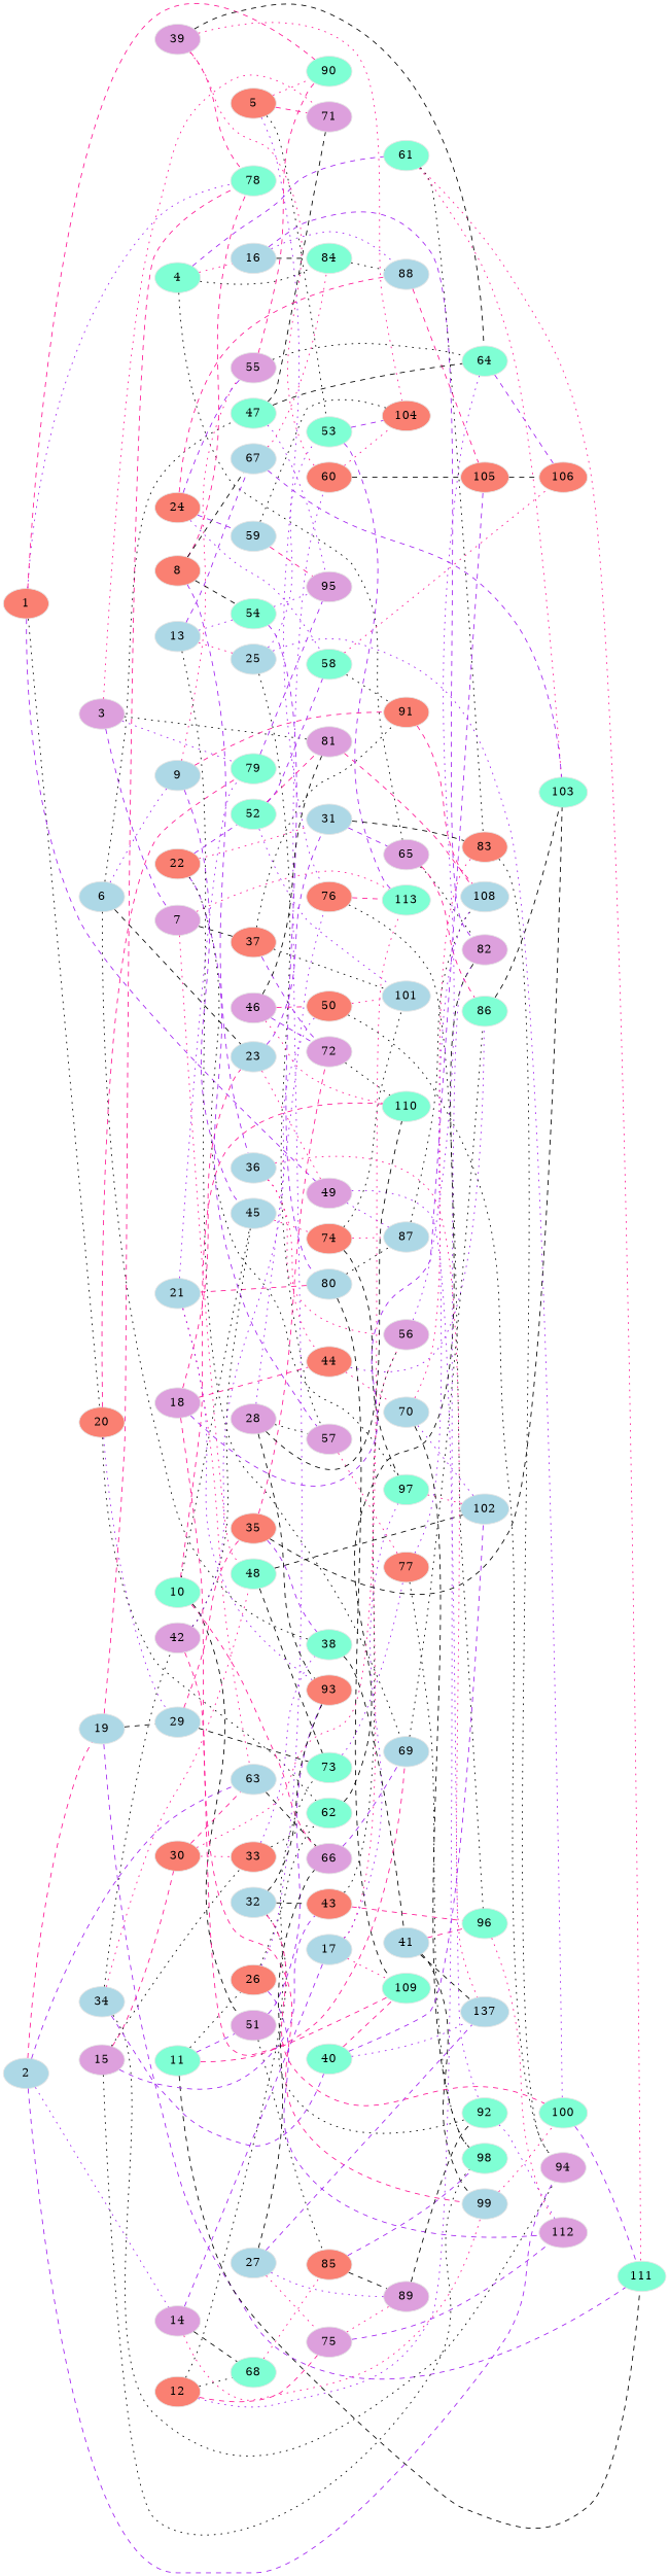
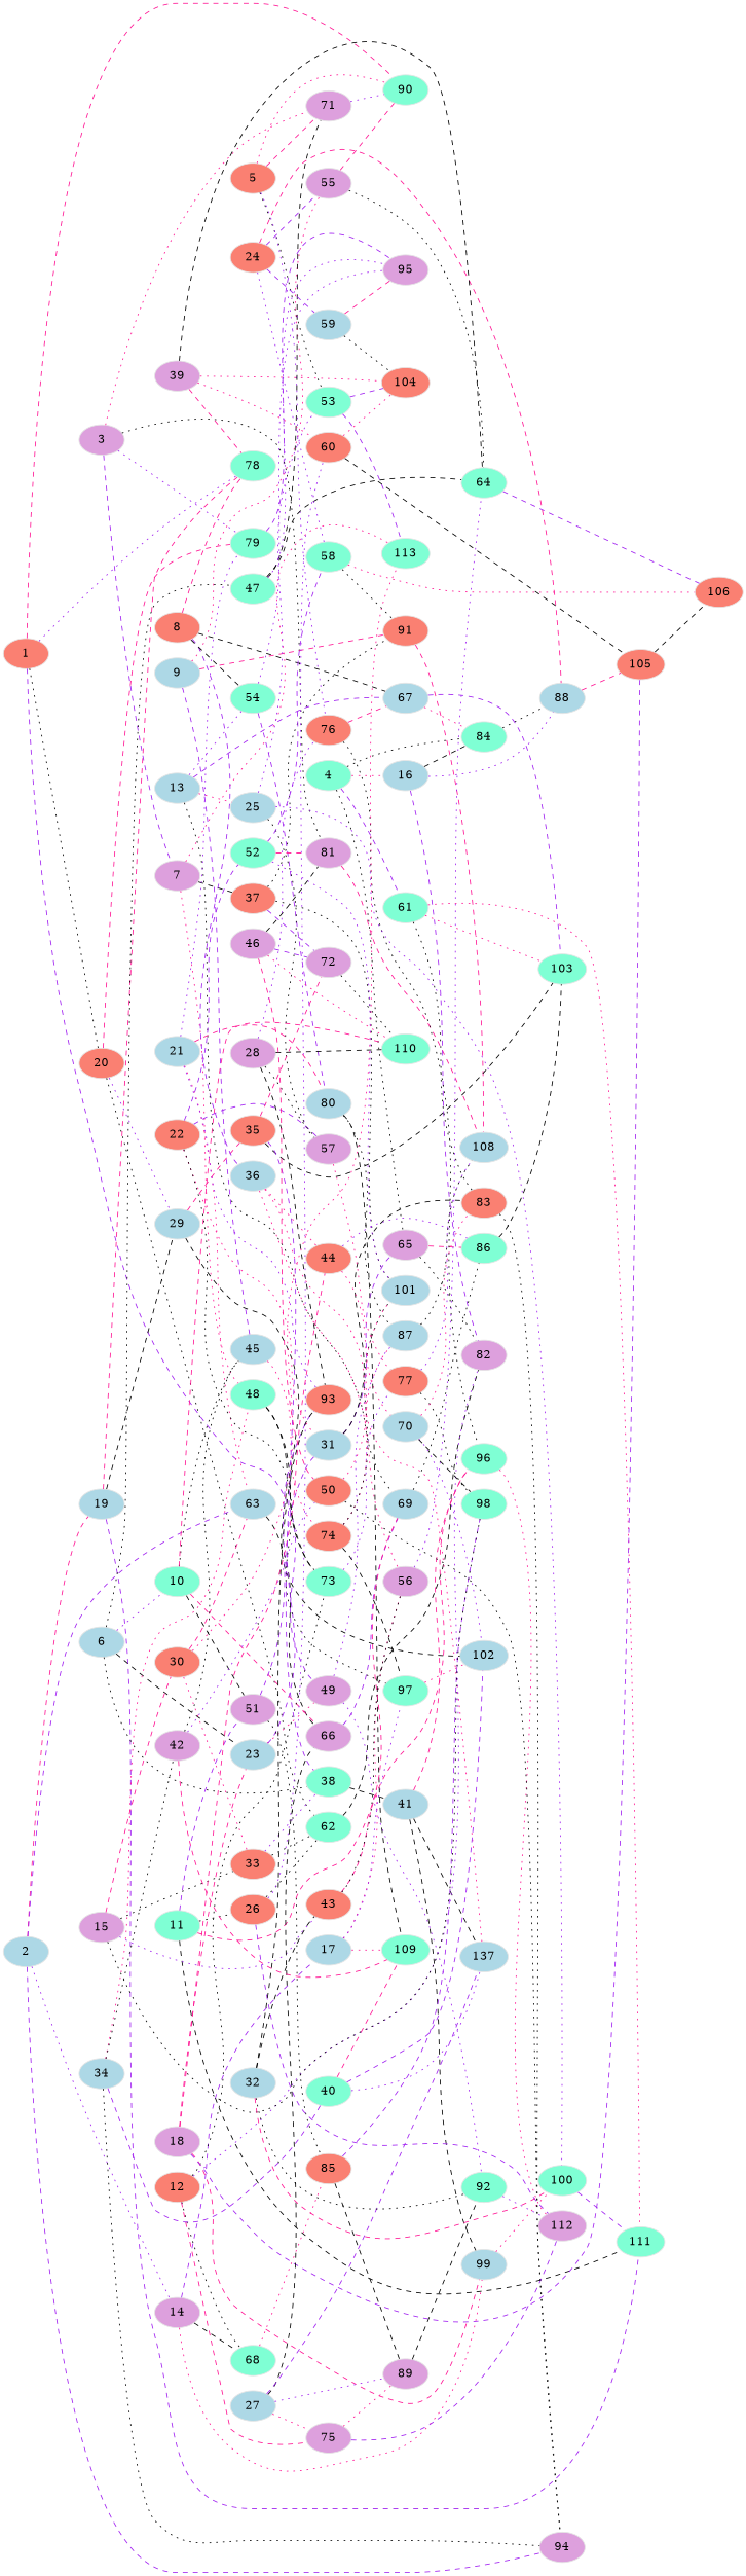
  graph {
    rankdir=LR
    node [color=gray90 fillcolor=aquamarine style=filled]
    edge [color=black style=dotted]
    1 [fillcolor=salmon]
    20 [fillcolor=salmon]
    49 [fillcolor=plum]
    78
    90
    79
    29 [fillcolor=lightblue]
    62
    92
    87 [fillcolor=lightblue]
    2 [fillcolor=lightblue]
    14 [fillcolor=plum]
    19 [fillcolor=lightblue]
    63 [fillcolor=lightblue]
    94 [fillcolor=plum]
    68
    17 [fillcolor=lightblue]
    99 [fillcolor=lightblue]
    111
    66 [fillcolor=plum]
    3 [fillcolor=plum]
    7 [fillcolor=plum]
    71 [fillcolor=plum]
    81 [fillcolor=plum]
    37 [fillcolor=salmon]
    48
    113
    95 [fillcolor=plum]
    108 [fillcolor=lightblue]
    16 [fillcolor=lightblue]
    4
    61
    65 [fillcolor=plum]
    84
    82 [fillcolor=plum]
    88 [fillcolor=lightblue]
    83 [fillcolor=salmon]
    103
    86
    5 [fillcolor=salmon]
    53
    76 [fillcolor=salmon]
    104 [fillcolor=salmon]
    96
    6 [fillcolor=lightblue]
    9 [fillcolor=lightblue]
    23 [fillcolor=lightblue]
    38
    47
    45 [fillcolor=lightblue]
    55 [fillcolor=plum]
    91 [fillcolor=salmon]
    31 [fillcolor=lightblue]
    41 [fillcolor=lightblue]
    64
    72 [fillcolor=plum]
    101 [fillcolor=lightblue]
    73
    102 [fillcolor=lightblue]
    8 [fillcolor=salmon]
    36 [fillcolor=lightblue]
    54
    67 [fillcolor=lightblue]
    56 [fillcolor=plum]
    44 [fillcolor=salmon]
    n66 [fillcolor=lightblue label=137]
    80 [fillcolor=lightblue]
    74 [fillcolor=salmon]
    10
    51 [fillcolor=plum]
    110
    93 [fillcolor=salmon]
    85 [fillcolor=salmon]
    69 [fillcolor=lightblue]
    11
    26 [fillcolor=salmon]
    60 [fillcolor=salmon]
    112 [fillcolor=plum]
    12 [fillcolor=salmon]
    75 [fillcolor=plum]
    77 [fillcolor=salmon]
    89 [fillcolor=plum]
    13 [fillcolor=lightblue]
    25 [fillcolor=lightblue]
    57 [fillcolor=plum]
    100
    97
    109
    15 [fillcolor=plum]
    30 [fillcolor=salmon]
    33 [fillcolor=salmon]
    43 [fillcolor=salmon]
    98
    105 [fillcolor=salmon]
    18 [fillcolor=plum]
    70 [fillcolor=lightblue]
    106 [fillcolor=salmon]
    35 [fillcolor=salmon]
    21 [fillcolor=lightblue]
    22 [fillcolor=salmon]
    52
    58
    24 [fillcolor=salmon]
    59 [fillcolor=lightblue]
    27 [fillcolor=lightblue]
    28 [fillcolor=plum]
    32 [fillcolor=lightblue]
    34 [fillcolor=lightblue]
    40
    42 [fillcolor=plum]
    50 [fillcolor=salmon]
    39 [fillcolor=plum]
    46 [fillcolor=plum]
    1 -- 20
    1 -- 49 [color=purple style=dashed]
    1 -- 78 [color=purple]
    1 -- 90 [color=deeppink style=dashed]
    20 -- 79 [color=deeppink style=dashed]
    20 -- 29 [color=purple]
    20 -- 62
    49 -- 92 [color=purple]
    49 -- 87 [color=purple]
    79 -- 95 [color=purple style=dashed]
    29 -- 73 [style=dashed]
    29 -- 35 [color=deeppink style=dashed]
    62 -- 82 [style=dashed]
    92 -- 112 [color=purple]
    87 -- 108
    2 -- 14 [color=purple]
    2 -- 19 [color=deeppink style=dashed]
    2 -- 63 [color=purple style=dashed]
    2 -- 94 [color=purple style=dashed]
    14 -- 68 [style=dashed]
    14 -- 17 [color=purple style=dashed]
    14 -- 99 [color=deeppink]
    19 -- 78 [color=deeppink style=dashed]
    19 -- 29 [style=dashed]
    19 -- 111 [color=purple style=dashed]
    63 -- 66 [style=dashed]
    68 -- 85 [color=deeppink]
    17 -- 56 [color=deeppink]
    17 -- 97 [color=purple]
    17 -- 109 [color=deeppink]
    99 -- 100 [color=deeppink]
    66 -- 69 [color=purple style=dashed]
    3 -- 79 [color=purple]
    3 -- 7 [color=purple style=dashed]
    3 -- 71 [color=deeppink]
    3 -- 81
    7 -- 37 [style=dashed]
    7 -- 48 [color=deeppink]
    7 -- 113 [color=deeppink]
+   71 -- 90 [color=purple]
    81 -- 108 [color=deeppink style=dashed]
    37 -- 91
    37 -- 72 [color=purple style=dashed]
    37 -- 101
    48 -- 73 [style=dashed]
    48 -- 102 [style=dashed]
    16 -- 84 [style=dashed]
    16 -- 82 [color=purple style=dashed]
    16 -- 88 [color=purple]
    4 -- 16 [color=deeppink]
    4 -- 61 [color=purple style=dashed]
    4 -- 65
    4 -- 84
    61 -- 111 [color=deeppink]
    61 -- 83
    61 -- 103 [color=deeppink]
    65 -- 82
    65 -- 86 [color=deeppink style=dashed]
    84 -- 88
    88 -- 105 [color=deeppink style=dashed]
    83 -- 94
    86 -- 103 [style=dashed]
    5 -- 90 [color=deeppink]
    5 -- 71 [color=deeppink style=dashed]
    5 -- 53
    5 -- 76 [color=purple]
    53 -- 113 [color=purple style=dashed]
    53 -- 104 [color=purple style=dashed]
-   76 -- 113 [color=deeppink style=dashed]
+   76 -- 67 [color=deeppink style=dashed]
    76 -- 96
    96 -- 112 [color=deeppink]
-   6 -- 9 [color=purple]
+   6 -- 10 [color=purple]
    6 -- 23 [style=dashed]
    6 -- 38
    6 -- 47
    9 -- 45 [color=purple style=dashed]
    9 -- 55 [color=deeppink]
    9 -- 91 [color=deeppink style=dashed]
    23 -- 49 [color=deeppink]
    23 -- 31 [color=purple style=dashed]
    38 -- 41 [style=dashed]
    47 -- 71 [style=dashed]
    47 -- 95 [color=purple]
    47 -- 64 [style=dashed]
    45 -- 74 [color=deeppink]
    55 -- 90 [color=deeppink style=dashed]
    55 -- 64
    91 -- 108 [color=deeppink style=dashed]
    31 -- 65 [color=purple style=dashed]
    31 -- 83 [style=dashed]
    41 -- 99 [style=dashed]
    41 -- 96 [color=deeppink style=dashed]
    41 -- n66 [style=dashed]
    64 -- 106 [color=purple style=dashed]
    72 -- 110
    73 -- 77 [color=purple]
    8 -- 78 [color=deeppink style=dashed]
    8 -- 36 [color=purple style=dashed]
    8 -- 54 [style=dashed]
    8 -- 67 [style=dashed]
    36 -- 56 [color=deeppink]
    36 -- 44 [color=deeppink]
    36 -- n66 [color=deeppink]
    54 -- 95 [color=purple]
    54 -- 80 [color=purple style=dashed]
    67 -- 84 [color=deeppink]
    67 -- 103 [color=purple style=dashed]
    56 -- 64 [color=purple]
    44 -- 86 [color=purple]
    44 -- 70 [color=deeppink]
    80 -- 87
    80 -- 109 [style=dashed]
    74 -- 87 [color=deeppink]
    74 -- 101
    74 -- 97 [style=dashed]
    10 -- 66 [color=deeppink style=dashed]
    10 -- 45
    10 -- 51 [style=dashed]
    10 -- 110 [color=deeppink style=dashed]
    51 -- 93 [color=purple style=dashed]
    51 -- 85
    85 -- 89 [style=dashed]
    85 -- 98 [color=purple style=dashed]
    69 -- 86
    11 -- 111 [style=dashed]
    11 -- 51 [color=purple style=dashed]
    11 -- 69 [color=deeppink style=dashed]
    11 -- 26
    26 -- 62
    26 -- 60 [color=purple]
    26 -- 112 [color=purple style=dashed]
    60 -- 104 [color=deeppink]
    60 -- 105 [style=dashed]
    12 -- 68
    12 -- 82 [color=purple]
    12 -- 73
    12 -- 75 [color=deeppink style=dashed]
    75 -- 112 [color=purple style=dashed]
    75 -- 89 [color=deeppink]
    77 -- 108 [color=purple]
    77 -- 98
    89 -- 92 [style=dashed]
    13 -- 54 [color=purple]
    13 -- 67 [color=purple style=dashed]
    13 -- 69
    13 -- 25 [color=deeppink]
    25 -- 53 [color=purple]
    25 -- 57
    25 -- 100 [color=purple]
    57 -- 77 [color=deeppink]
    100 -- 111 [color=purple style=dashed]
    97 -- 102 [color=deeppink]
    15 -- 30 [color=deeppink style=dashed]
    15 -- 33
-   15 -- 43 [color=purple style=dashed]
+   15 -- 43 [color=purple]
    15 -- 98
    30 -- 63 [color=deeppink style=dashed]
    30 -- 113 [color=deeppink]
    30 -- 33 [color=deeppink]
    33 -- 62
    33 -- 38 [color=purple]
    43 -- 96 [color=deeppink style=dashed]
    43 -- 56
    105 -- 106 [style=dashed]
    18 -- 99 [color=deeppink style=dashed]
    18 -- 23 [color=deeppink style=dashed]
    18 -- 44 [color=deeppink style=dashed]
    18 -- 105 [color=purple style=dashed]
    70 -- 83 [color=deeppink]
    70 -- 102 [color=purple]
    70 -- 98 [style=dashed]
    35 -- 103 [style=dashed]
    35 -- 38 [color=purple style=dashed]
    35 -- 72 [color=deeppink style=dashed]
    21 -- 79 [color=purple]
    21 -- 63 [color=deeppink]
    21 -- 80 [color=deeppink style=dashed]
    21 -- 93 [color=purple]
    22 -- 31 [color=deeppink]
    22 -- 57 [color=purple style=dashed]
    22 -- 97
    22 -- 52 [color=purple style=dashed]
    52 -- 81 [color=deeppink style=dashed]
    52 -- 101 [color=purple]
    52 -- 58 [color=purple style=dashed]
    58 -- 91
    58 -- 106 [color=deeppink]
    24 -- 88 [color=deeppink style=dashed]
    24 -- 55 [color=purple style=dashed]
    24 -- 58 [color=purple]
    24 -- 59 [color=purple style=dashed]
    59 -- 95 [color=deeppink style=dashed]
    59 -- 104
    27 -- 66 [style=dashed]
    27 -- n66 [color=purple style=dashed]
    27 -- 75 [color=deeppink]
    27 -- 89 [color=purple]
    28 -- 76 [color=purple]
    28 -- 110 [style=dashed]
    28 -- 93 [style=dashed]
    28 -- 57
    32 -- 92
    32 -- 93 [style=dashed]
    32 -- 100 [color=deeppink style=dashed]
    32 -- 43 [style=dashed]
    34 -- 94
    34 -- 48 [color=deeppink]
    34 -- 40 [color=purple style=dashed]
    34 -- 42
    40 -- 102 [color=purple style=dashed]
    40 -- n66 [color=purple]
    40 -- 109 [color=deeppink style=dashed]
    42 -- 45
    42 -- 109 [color=deeppink style=dashed]
    42 -- 50 [color=purple]
    50 -- 94
    50 -- 101 [color=deeppink]
    39 -- 78 [color=deeppink style=dashed]
    39 -- 104 [color=deeppink]
    39 -- 64 [style=dashed]
    39 -- 60 [color=deeppink]
    46 -- 81 [style=dashed]
    46 -- 72 [color=purple style=dashed]
    46 -- 110 [color=deeppink]
    46 -- 50 [color=deeppink style=dashed]
  }
